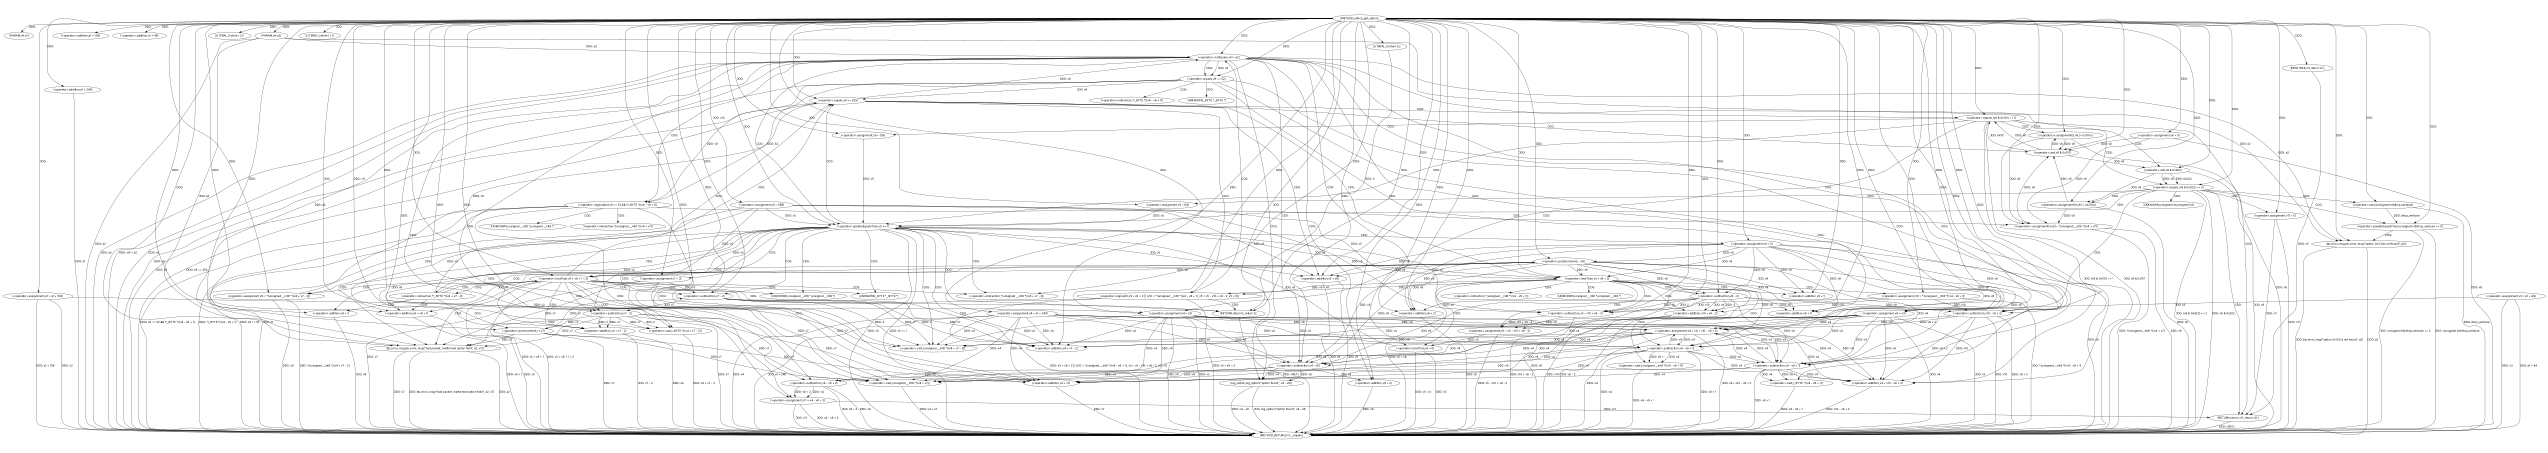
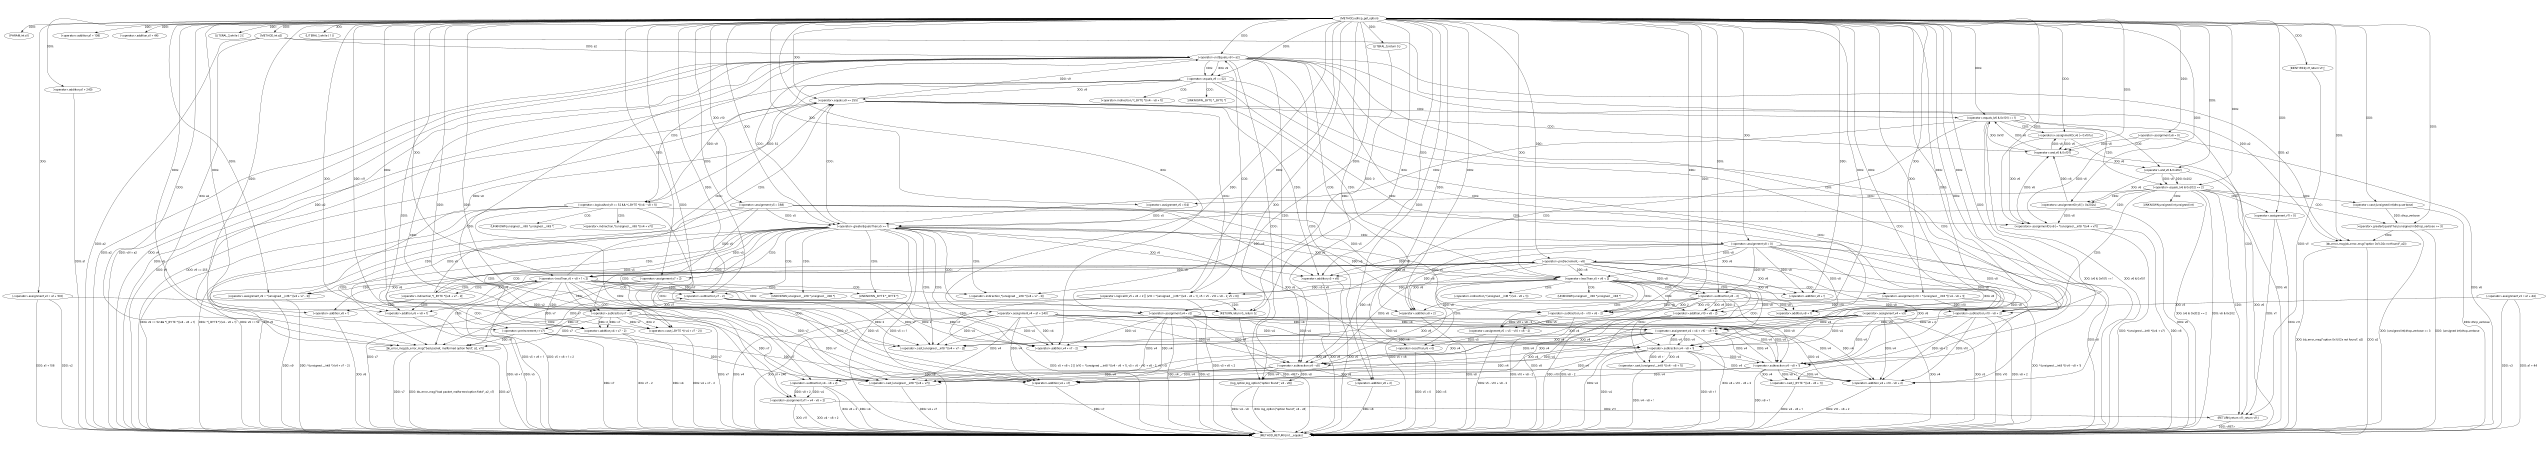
  digraph {
    fontname=Inter
    node [fontname=Inter]
    edge [fontname=Inter]
    n1 [label="(METHOD,udhcp_get_option)"]
    n2 [label="(PARAM,int a1)"]
-   n3 [label="(PARAM,int a2)"]
+   n3 [label="(METHOD,int a2)"]
    n4 [label="(<operator>.assignment,v2 = a1 + 108)"]
    n5 [label="(<operator>.addition,a1 + 108)"]
    n6 [label="(<operator>.addition,a1 + 44)"]
    n7 [label="(<operator>.assignment,v4 = a1 + 240)"]
    n8 [label="(<operator>.addition,a1 + 240)"]
    n9 [label="(<operator>.assignment,v5 = 388)"]
    n10 [label="(<operator>.assignment,v6 = 0)"]
    n11 [label="(LITERAL,2,while ( 2 ))"]
    n12 [label="(<operator>.assignment,v7 = 2)"]
    n13 [label="(<operator>.assignment,v8 = 0)"]
    n14 [label="(LITERAL,1,while ( 1 ))"]
    n15 [label="(<operator>.assignment,v9 = *(unsigned __int8 *)(v4 + v7 - 2))"]
    n16 [label="(<operator>.cast,(unsigned __int8 *)(v4 + v7 - 2))"]
    n17 [label="(<operator>.addition,v4 + v7 - 2)"]
    n18 [label="(<operator>.subtraction,v7 - 2)"]
    n19 [label="(<operator>.cast,(_BYTE *)(v4 + v7 - 2))"]
    n20 [label="(<operator>.addition,v4 + v7 - 2)"]
    n21 [label="(<operator>.subtraction,v7 - 2)"]
    n22 [label="(<operator>.preDecrement,--v8)"]
    n23 [label="(<operator>.preIncrement,++v7)"]
    n24 [label="(<operator>.lessThan,v5 + v8 + 1 < 2)"]
    n25 [label="(<operator>.addition,v5 + v8 + 1)"]
    n26 [label="(<operator>.addition,v8 + 1)"]
    n27 [label="(<operator>.equals,v9 == 255)"]
    n28 [label="(<operator>.equals,(v6 & 0x101) == 1)"]
    n29 [label="(<operator>.and,v6 & 0x101)"]
    n30 [label="(<operators>.assignmentOr,v6 |= 0x101u)"]
-   n31 [label="(<operator>.assignment,v5 = 128)"]
    n32 [label="(<operator>.assignment,v4 = v2)"]
    n33 [label="(<operator>.equals,(v6 & 0x202) == 2)"]
    n34 [label="(<operator>.and,v6 & 0x202)"]
    n35 [label="(<operators>.assignmentOr,v6 |= 0x202u)"]
    n36 [label="(<operator>.assignment,v5 = 64)"]
    n37 [label="(<operator>.assignment,v4 = v3)"]
    n38 [label="(<operator>.assignment,v11 = 0)"]
    n39 [label="(<operator>.greaterEqualsThan,(unsigned int)dhcp_verbose >= 3)"]
    n40 [label="(<operator>.cast,(unsigned int)dhcp_verbose)"]
    n41 [label="(bb_error_msg,bb_error_msg(\"option 0x%02x not found\", a2))"]
    n42 [label="(<operator>.lessThan,v5 + v8 < 2)"]
    n43 [label="(<operator>.addition,v5 + v8)"]
    n44 [label="(<operator>.assignment,v10 = *(unsigned __int8 *)(v4 - v8 + 1))"]
    n45 [label="(<operator>.subtraction,v4 - v8 + 1)"]
    n46 [label="(<operator>.addition,v8 + 1)"]
    n47 [label="(<operator>.assignment,v5 = v5 - v10 + v8 - 2)"]
    n48 [label="(<operator>.subtraction,v5 - v10 + v8 - 2)"]
    n49 [label="(<operator>.addition,v10 + v8 - 2)"]
    n50 [label="(<operator>.subtraction,v8 - 2)"]
    n51 [label="(<operator>.lessThan,v5 < 0)"]
    n52 [label="(bb_error_msg,bb_error_msg(\"bad packet, malformed option field\", a2, v7))"]
    n53 [label="(RETURN,return 0;,return 0;)"]
    n54 [label="(LITERAL,0,return 0;)"]
    n55 [label="(<operator>.notEquals,v9 != a2)"]
    n56 [label="(<operator>.equals,v9 == 52)"]
    n57 [label="(<operator>.subtraction,v4 - v8 + 1)"]
    n58 [label="(<operator>.addition,v8 + 1)"]
    n59 [label="(<operators>.assignmentOr,v6 |= *(unsigned __int8 *)(v4 + v7))"]
    n60 [label="(<operator>.cast,(unsigned __int8 *)(v4 + v7))"]
    n61 [label="(<operator>.addition,v4 + v7)"]
    n62 [label="(<operator>.assignment,v4 = v4 + v10 - v8 + 2)"]
    n63 [label="(<operator>.addition,v4 + v10 - v8 + 2)"]
    n64 [label="(<operator>.subtraction,v10 - v8 + 2)"]
    n65 [label="(<operator>.addition,v8 + 2)"]
    n66 [label="(<operator>.greaterEqualsThan,v5 >= 1)"]
    n67 [label="(log_option,log_option(\"option found\", v4 - v8))"]
    n68 [label="(<operator>.subtraction,v4 - v8)"]
    n69 [label="(<operator>.assignment,v11 = v4 - v8 + 2)"]
    n70 [label="(<operator>.subtraction,v4 - v8 + 2)"]
    n71 [label="(<operator>.addition,v8 + 2)"]
    n72 [label="(IDENTIFIER,v11,return v11;)"]
    n73 [label="(<operator>.indirection,*(unsigned __int8 *)(v4 + v7 - 2))"]
    n74 [label="(METHOD_RETURN,int __equals)"]
    n75 [label="(<operator>.assignment,v3 = a1 + 44)"]
    n76 [label="(UNKNOWN,unsigned __int8 *,unsigned __int8 *)"]
    n77 [label="(<operator>.indirection,*(_BYTE *)(v4 + v7 - 2))"]
    n78 [label="(UNKNOWN,_BYTE *,_BYTE *)"]
    n79 [label="(<operator>.logicalOr,v5 + v8 < 2 || (v10 = *(unsigned __int8 *)(v4 - v8 + 1), v5 = v5 - v10 + v8 - 2, v5 < 0))"]
    n80 [label="(RETURN,return v11;,return v11;)"]
    n81 [label="(UNKNOWN,unsigned int,unsigned int)"]
    n82 [label="(<operator>.cast,(unsigned __int8 *)(v4 - v8 + 1))"]
    n83 [label="(<operator>.indirection,*(unsigned __int8 *)(v4 - v8 + 1))"]
    n84 [label="(UNKNOWN,unsigned __int8 *,unsigned __int8 *)"]
    n85 [label="(<operator>.logicalAnd,v9 == 52 && *(_BYTE *)(v4 - v8 + 1))"]
    n86 [label="(<operator>.cast,(_BYTE *)(v4 - v8 + 1))"]
    n87 [label="(<operator>.indirection,*(_BYTE *)(v4 - v8 + 1))"]
    n88 [label="(UNKNOWN,_BYTE *,_BYTE *)"]
    n89 [label="(<operator>.indirection,*(unsigned __int8 *)(v4 + v7))"]
    n90 [label="(UNKNOWN,unsigned __int8 *,unsigned __int8 *)"]
    n1 -> n2 [label="DDG: "]
    n1 -> n3 [label="DDG: "]
    n1 -> n4 [label="DDG: "]
    n1 -> n5 [label="DDG: "]
    n1 -> n6 [label="DDG: "]
    n1 -> n7 [label="DDG: "]
    n1 -> n8 [label="DDG: "]
    n1 -> n9 [label="DDG: v10"]
    n1 -> n10 [label="DDG: "]
    n1 -> n11 [label="DDG: "]
    n1 -> n12 [label="DDG: "]
    n1 -> n13 [label="DDG: "]
    n1 -> n14 [label="DDG: "]
    n1 -> n15 [label="DDG: "]
    n1 -> n16 [label="DDG: "]
    n1 -> n17 [label="DDG: "]
    n1 -> n18 [label="DDG: "]
    n1 -> n19 [label="DDG: v11"]
    n1 -> n20 [label="DDG: "]
    n1 -> n21 [label="DDG: "]
    n1 -> n22 [label="DDG: "]
    n1 -> n23 [label="DDG: "]
    n1 -> n24 [label="DDG: "]
    n1 -> n25 [label="DDG: "]
    n1 -> n26 [label="DDG: "]
    n1 -> n27 [label="DDG: "]
    n1 -> n28 [label="DDG: "]
    n1 -> n29 [label="DDG: "]
    n1 -> n30 [label="DDG: "]
-   n1 -> n31 [label="DDG: "]
    n1 -> n32 [label="DDG: "]
    n1 -> n33 [label="DDG: "]
    n1 -> n34 [label="DDG: "]
    n1 -> n35 [label="DDG: "]
    n1 -> n36 [label="DDG: "]
    n1 -> n37 [label="DDG: "]
    n1 -> n38 [label="DDG: "]
    n1 -> n39 [label="DDG: "]
    n1 -> n40 [label="DDG: "]
    n1 -> n41 [label="DDG: "]
    n1 -> n42 [label="DDG: "]
    n1 -> n43 [label="DDG: "]
    n1 -> n44 [label="DDG: "]
    n1 -> n45 [label="DDG: "]
    n1 -> n46 [label="DDG: "]
    n1 -> n47 [label="DDG: "]
    n1 -> n48 [label="DDG: "]
    n1 -> n49 [label="DDG: "]
    n1 -> n50 [label="DDG: "]
    n1 -> n51 [label="DDG: "]
    n1 -> n52 [label="DDG: "]
    n1 -> n53 [label="DDG: "]
    n1 -> n54 [label="DDG: "]
    n1 -> n55 [label="DDG: "]
    n1 -> n56 [label="DDG: "]
    n1 -> n57 [label="DDG: "]
    n1 -> n58 [label="DDG: "]
    n1 -> n59 [label="DDG: "]
    n1 -> n60 [label="DDG: "]
    n1 -> n61 [label="DDG: "]
    n1 -> n62 [label="DDG: "]
    n1 -> n63 [label="DDG: "]
    n1 -> n64 [label="DDG: "]
    n1 -> n65 [label="DDG: "]
    n1 -> n66 [label="DDG: "]
    n1 -> n67 [label="DDG: "]
    n1 -> n68 [label="DDG: "]
    n1 -> n69 [label="DDG: "]
    n1 -> n70 [label="DDG: "]
    n1 -> n71 [label="DDG: "]
    n1 -> n72 [label="DDG: "]
    n1 -> n73 [label="DDG: "]
    n3 -> n41 [label="DDG: a2"]
    n3 -> n52 [label="DDG: a2"]
    n3 -> n55 [label="DDG: a2"]
    n3 -> n74 [label="DDG: a2"]
    n4 -> n32 [label="DDG: v2"]
    n4 -> n74 [label="DDG: a1 + 108"]
    n4 -> n74 [label="DDG: v2"]
    n7 -> n16 [label="DDG: v4"]
    n7 -> n17 [label="DDG: v4"]
    n7 -> n45 [label="DDG: v4"]
    n7 -> n57 [label="DDG: v4"]
    n7 -> n60 [label="DDG: v4"]
    n7 -> n61 [label="DDG: v4"]
    n7 -> n62 [label="DDG: v4"]
    n7 -> n63 [label="DDG: v4"]
    n7 -> n68 [label="DDG: v4"]
    n7 -> n74 [label="DDG: v4"]
    n7 -> n74 [label="DDG: a1 + 240"]
    n8 -> n74 [label="DDG: a1"]
    n9 -> n24 [label="DDG: v5"]
    n9 -> n25 [label="DDG: v5"]
    n9 -> n42 [label="DDG: v5"]
    n9 -> n43 [label="DDG: v5"]
    n9 -> n48 [label="DDG: v5"]
    n9 -> n66 [label="DDG: v5"]
    n9 -> n74 [label="DDG: v5"]
    n10 -> n29 [label="DDG: v6"]
    n10 -> n59 [label="DDG: v6"]
    n10 -> n74 [label="DDG: v6"]
    n12 -> n18 [label="DDG: v7"]
    n12 -> n52 [label="DDG: v7"]
    n12 -> n60 [label="DDG: v7"]
    n12 -> n61 [label="DDG: v7"]
    n12 -> n74 [label="DDG: v7"]
    n13 -> n22 [label="DDG: v8"]
    n13 -> n42 [label="DDG: v8"]
    n13 -> n43 [label="DDG: v8"]
    n13 -> n45 [label="DDG: v8"]
    n13 -> n46 [label="DDG: v8"]
    n13 -> n50 [label="DDG: v8"]
    n13 -> n57 [label="DDG: v8"]
    n13 -> n58 [label="DDG: v8"]
    n13 -> n64 [label="DDG: v8"]
    n13 -> n65 [label="DDG: v8"]
    n13 -> n68 [label="DDG: v8"]
    n13 -> n74 [label="DDG: v8"]
    n15 -> n27 [label="DDG: v9"]
    n15 -> n74 [label="DDG: v9"]
    n15 -> n74 [label="DDG: *(unsigned __int8 *)(v4 + v7 - 2)"]
    n18 -> n16 [label="DDG: v7"]
    n18 -> n16 [label="DDG: 2"]
    n18 -> n17 [label="DDG: v7"]
    n18 -> n17 [label="DDG: 2"]
    n18 -> n21 [label="DDG: v7"]
    n19 -> n74 [label="DDG: v4 + v7 - 2"]
    n20 -> n74 [label="DDG: v7 - 2"]
    n20 -> n74 [label="DDG: v4"]
    n21 -> n19 [label="DDG: v7"]
    n21 -> n19 [label="DDG: 2"]
    n21 -> n20 [label="DDG: v7"]
    n21 -> n20 [label="DDG: 2"]
    n21 -> n23 [label="DDG: v7"]
    n21 -> n52 [label="DDG: v7"]
    n21 -> n60 [label="DDG: v7"]
    n21 -> n61 [label="DDG: v7"]
    n21 -> n74 [label="DDG: v7"]
    n22 -> n24 [label="DDG: v8"]
    n22 -> n25 [label="DDG: v8"]
    n22 -> n26 [label="DDG: v8"]
    n22 -> n42 [label="DDG: v8"]
    n22 -> n43 [label="DDG: v8"]
    n22 -> n45 [label="DDG: v8"]
    n22 -> n46 [label="DDG: v8"]
    n22 -> n50 [label="DDG: v8"]
    n22 -> n57 [label="DDG: v8"]
    n22 -> n58 [label="DDG: v8"]
    n22 -> n64 [label="DDG: v8"]
    n22 -> n65 [label="DDG: v8"]
    n22 -> n68 [label="DDG: v8"]
    n23 -> n18 [label="DDG: v7"]
    n23 -> n52 [label="DDG: v7"]
    n23 -> n60 [label="DDG: v7"]
    n23 -> n61 [label="DDG: v7"]
    n23 -> n74 [label="DDG: v7"]
    n24 -> n15 [label="CDG: "]
    n24 -> n16 [label="CDG: "]
    n24 -> n17 [label="CDG: "]
    n24 -> n18 [label="CDG: "]
    n24 -> n19 [label="CDG: "]
    n24 -> n20 [label="CDG: "]
    n24 -> n21 [label="CDG: "]
    n24 -> n27 [label="CDG: "]
    n24 -> n52 [label="CDG: "]
    n24 -> n53 [label="CDG: "]
    n24 -> n73 [label="CDG: "]
    n24 -> n74 [label="DDG: v5 + v8 + 1"]
    n24 -> n74 [label="DDG: v5 + v8 + 1 < 2"]
    n24 -> n76 [label="CDG: "]
    n24 -> n77 [label="CDG: "]
    n24 -> n78 [label="CDG: "]
    n25 -> n74 [label="DDG: v5"]
    n25 -> n74 [label="DDG: v8 + 1"]
    n26 -> n74 [label="DDG: v8"]
    n27 -> n28 [label="CDG: "]
    n27 -> n29 [label="CDG: "]
    n27 -> n42 [label="CDG: "]
    n27 -> n43 [label="CDG: "]
    n27 -> n55 [label="DDG: v9"]
    n27 -> n74 [label="DDG: v9"]
    n27 -> n74 [label="DDG: v9 == 255"]
    n27 -> n79 [label="CDG: "]
    n28 -> n30 [label="CDG: "]
-   n28 -> n31 [label="CDG: "]
    n28 -> n32 [label="CDG: "]
    n28 -> n33 [label="CDG: "]
    n28 -> n34 [label="CDG: "]
    n28 -> n66 [label="CDG: "]
    n28 -> n74 [label="DDG: v6 & 0x101"]
    n28 -> n74 [label="DDG: (v6 & 0x101) == 1"]
    n29 -> n28 [label="DDG: v6"]
    n29 -> n28 [label="DDG: 0x101"]
    n29 -> n30 [label="DDG: v6"]
    n29 -> n34 [label="DDG: v6"]
    n30 -> n29 [label="DDG: v6"]
    n30 -> n59 [label="DDG: v6"]
    n30 -> n74 [label="DDG: v6"]
-   n31 -> n66 [label="DDG: v5"]
    n32 -> n16 [label="DDG: v4"]
    n32 -> n17 [label="DDG: v4"]
    n32 -> n45 [label="DDG: v4"]
    n32 -> n57 [label="DDG: v4"]
    n32 -> n60 [label="DDG: v4"]
    n32 -> n61 [label="DDG: v4"]
    n32 -> n62 [label="DDG: v4"]
    n32 -> n63 [label="DDG: v4"]
    n32 -> n68 [label="DDG: v4"]
    n32 -> n74 [label="DDG: v2"]
    n32 -> n74 [label="DDG: v4"]
    n33 -> n35 [label="CDG: "]
    n33 -> n36 [label="CDG: "]
    n33 -> n37 [label="CDG: "]
    n33 -> n38 [label="CDG: "]
    n33 -> n39 [label="CDG: "]
    n33 -> n40 [label="CDG: "]
    n33 -> n66 [label="CDG: "]
    n33 -> n74 [label="DDG: (v6 & 0x202) == 2"]
    n33 -> n74 [label="DDG: v6 & 0x202"]
    n33 -> n80 [label="CDG: "]
    n33 -> n81 [label="CDG: "]
    n34 -> n33 [label="DDG: v6"]
    n34 -> n33 [label="DDG: 0x202"]
    n34 -> n35 [label="DDG: v6"]
    n34 -> n74 [label="DDG: v6"]
    n35 -> n29 [label="DDG: v6"]
    n35 -> n59 [label="DDG: v6"]
    n35 -> n74 [label="DDG: v6"]
    n36 -> n66 [label="DDG: v5"]
    n37 -> n16 [label="DDG: v4"]
    n37 -> n17 [label="DDG: v4"]
    n37 -> n45 [label="DDG: v4"]
    n37 -> n57 [label="DDG: v4"]
    n37 -> n60 [label="DDG: v4"]
    n37 -> n61 [label="DDG: v4"]
    n37 -> n62 [label="DDG: v4"]
    n37 -> n63 [label="DDG: v4"]
    n37 -> n68 [label="DDG: v4"]
    n37 -> n74 [label="DDG: v4"]
    n37 -> n74 [label="DDG: v3"]
    n38 -> n74 [label="DDG: v11"]
    n38 -> n80 [label="DDG: v11"]
    n39 -> n41 [label="CDG: "]
    n39 -> n74 [label="DDG: (unsigned int)dhcp_verbose >= 3"]
    n39 -> n74 [label="DDG: (unsigned int)dhcp_verbose"]
    n40 -> n39 [label="DDG: dhcp_verbose"]
    n40 -> n74 [label="DDG: dhcp_verbose"]
    n41 -> n74 [label="DDG: bb_error_msg(\"option 0x%02x not found\", a2)"]
    n41 -> n74 [label="DDG: a2"]
    n42 -> n44 [label="CDG: "]
    n42 -> n45 [label="CDG: "]
    n42 -> n46 [label="CDG: "]
    n42 -> n47 [label="CDG: "]
    n42 -> n48 [label="CDG: "]
    n42 -> n49 [label="CDG: "]
    n42 -> n50 [label="CDG: "]
    n42 -> n51 [label="CDG: "]
    n42 -> n74 [label="DDG: v5 + v8"]
    n42 -> n79 [label="DDG: v5 + v8"]
    n42 -> n79 [label="DDG: 2"]
    n42 -> n82 [label="CDG: "]
    n42 -> n83 [label="CDG: "]
    n42 -> n84 [label="CDG: "]
    n43 -> n74 [label="DDG: v8"]
    n43 -> n74 [label="DDG: v5"]
    n44 -> n48 [label="DDG: v10"]
    n44 -> n49 [label="DDG: v10"]
    n44 -> n64 [label="DDG: v10"]
    n44 -> n74 [label="DDG: *(unsigned __int8 *)(v4 - v8 + 1)"]
    n45 -> n57 [label="DDG: v4"]
    n45 -> n60 [label="DDG: v4"]
    n45 -> n61 [label="DDG: v4"]
    n45 -> n62 [label="DDG: v4"]
    n45 -> n63 [label="DDG: v4"]
    n45 -> n68 [label="DDG: v4"]
    n45 -> n74 [label="DDG: v8 + 1"]
    n45 -> n74 [label="DDG: v4"]
    n45 -> n82 [label="DDG: v4"]
    n45 -> n82 [label="DDG: v8 + 1"]
    n47 -> n51 [label="DDG: v5"]
    n47 -> n74 [label="DDG: v5 - v10 + v8 - 2"]
    n48 -> n47 [label="DDG: v5"]
    n48 -> n47 [label="DDG: v10 + v8 - 2"]
    n48 -> n74 [label="DDG: v10 + v8 - 2"]
    n49 -> n74 [label="DDG: v8 - 2"]
    n49 -> n74 [label="DDG: v10"]
    n50 -> n48 [label="DDG: v8"]
    n50 -> n48 [label="DDG: 2"]
    n50 -> n49 [label="DDG: v8"]
    n50 -> n49 [label="DDG: 2"]
    n50 -> n57 [label="DDG: v8"]
    n50 -> n58 [label="DDG: v8"]
    n50 -> n64 [label="DDG: v8"]
    n50 -> n65 [label="DDG: v8"]
    n50 -> n68 [label="DDG: v8"]
    n50 -> n74 [label="DDG: v8"]
    n51 -> n66 [label="DDG: v5"]
    n51 -> n74 [label="DDG: v5 < 0"]
    n51 -> n74 [label="DDG: v5"]
    n52 -> n74 [label="DDG: bb_error_msg(\"bad packet, malformed option field\", a2, v7)"]
    n52 -> n74 [label="DDG: a2"]
    n52 -> n74 [label="DDG: v7"]
    n53 -> n74 [label="DDG: <RET>"]
    n54 -> n53 [label="DDG: 0"]
    n55 -> n41 [label="DDG: a2"]
    n55 -> n52 [label="DDG: a2"]
    n55 -> n56 [label="DDG: v9"]
    n55 -> n56 [label="CDG: "]
    n55 -> n62 [label="CDG: "]
    n55 -> n63 [label="CDG: "]
    n55 -> n64 [label="CDG: "]
    n55 -> n65 [label="CDG: "]
    n55 -> n66 [label="CDG: "]
    n55 -> n67 [label="CDG: "]
    n55 -> n68 [label="CDG: "]
    n55 -> n69 [label="CDG: "]
    n55 -> n70 [label="CDG: "]
    n55 -> n71 [label="CDG: "]
    n55 -> n74 [label="DDG: a2"]
    n55 -> n74 [label="DDG: v9 != a2"]
    n55 -> n74 [label="DDG: v9"]
    n55 -> n80 [label="CDG: "]
    n55 -> n85 [label="CDG: "]
    n56 -> n27 [label="DDG: v9"]
    n56 -> n57 [label="CDG: "]
    n56 -> n58 [label="CDG: "]
    n56 -> n74 [label="DDG: v9"]
    n56 -> n85 [label="DDG: v9"]
    n56 -> n85 [label="DDG: 52"]
    n56 -> n86 [label="CDG: "]
    n56 -> n87 [label="CDG: "]
    n56 -> n88 [label="CDG: "]
    n57 -> n60 [label="DDG: v4"]
    n57 -> n61 [label="DDG: v4"]
    n57 -> n62 [label="DDG: v4"]
    n57 -> n63 [label="DDG: v4"]
    n57 -> n74 [label="DDG: v8 + 1"]
    n57 -> n86 [label="DDG: v4"]
    n57 -> n86 [label="DDG: v8 + 1"]
    n59 -> n29 [label="DDG: v6"]
    n59 -> n74 [label="DDG: v6"]
    n59 -> n74 [label="DDG: *(unsigned __int8 *)(v4 + v7)"]
    n60 -> n74 [label="DDG: v4 + v7"]
    n61 -> n74 [label="DDG: v7"]
    n62 -> n16 [label="DDG: v4"]
    n62 -> n17 [label="DDG: v4"]
    n62 -> n45 [label="DDG: v4"]
    n62 -> n57 [label="DDG: v4"]
    n62 -> n60 [label="DDG: v4"]
    n62 -> n61 [label="DDG: v4"]
    n62 -> n63 [label="DDG: v4"]
    n62 -> n68 [label="DDG: v4"]
    n62 -> n74 [label="DDG: v4"]
    n62 -> n74 [label="DDG: v4 + v10 - v8 + 2"]
    n63 -> n74 [label="DDG: v10 - v8 + 2"]
    n64 -> n62 [label="DDG: v10"]
    n64 -> n62 [label="DDG: v8 + 2"]
    n64 -> n63 [label="DDG: v10"]
    n64 -> n63 [label="DDG: v8 + 2"]
    n64 -> n74 [label="DDG: v10"]
    n64 -> n74 [label="DDG: v8 + 2"]
    n65 -> n74 [label="DDG: v8"]
    n66 -> n12 [label="CDG: "]
    n66 -> n13 [label="CDG: "]
    n66 -> n15 [label="CDG: "]
    n66 -> n16 [label="CDG: "]
    n66 -> n17 [label="CDG: "]
    n66 -> n18 [label="CDG: "]
    n66 -> n19 [label="CDG: "]
    n66 -> n20 [label="CDG: "]
    n66 -> n21 [label="CDG: "]
    n66 -> n24 [label="DDG: v5"]
    n66 -> n25 [label="DDG: v5"]
    n66 -> n27 [label="CDG: "]
    n66 -> n42 [label="DDG: v5"]
    n66 -> n43 [label="DDG: v5"]
    n66 -> n48 [label="DDG: v5"]
    n66 -> n52 [label="CDG: "]
    n66 -> n53 [label="CDG: "]
    n66 -> n73 [label="CDG: "]
    n66 -> n74 [label="DDG: v5"]
    n66 -> n74 [label="DDG: v5 >= 1"]
    n66 -> n76 [label="CDG: "]
    n66 -> n77 [label="CDG: "]
    n66 -> n78 [label="CDG: "]
    n67 -> n74 [label="DDG: v4 - v8"]
    n67 -> n74 [label="DDG: log_option(\"option found\", v4 - v8)"]
    n68 -> n67 [label="DDG: v4"]
    n68 -> n67 [label="DDG: v8"]
    n68 -> n70 [label="DDG: v4"]
    n68 -> n70 [label="DDG: v8"]
    n68 -> n71 [label="DDG: v8"]
    n69 -> n74 [label="DDG: v4 - v8 + 2"]
    n69 -> n74 [label="DDG: v11"]
    n69 -> n80 [label="DDG: v11"]
    n70 -> n69 [label="DDG: v4"]
    n70 -> n69 [label="DDG: v8 + 2"]
    n70 -> n74 [label="DDG: v8 + 2"]
    n70 -> n74 [label="DDG: v4"]
    n71 -> n74 [label="DDG: v8"]
    n72 -> n80 [label="DDG: v11"]
    n75 -> n37 [label="DDG: v3"]
    n75 -> n74 [label="DDG: v3"]
    n75 -> n74 [label="DDG: a1 + 44"]
    n77 -> n22 [label="CDG: "]
    n77 -> n23 [label="CDG: "]
    n77 -> n24 [label="CDG: "]
    n77 -> n25 [label="CDG: "]
    n77 -> n26 [label="CDG: "]
    n77 -> n27 [label="CDG: "]
    n79 -> n52 [label="CDG: "]
    n79 -> n53 [label="CDG: "]
    n79 -> n55 [label="CDG: "]
    n79 -> n74 [label="DDG: v5 + v8 < 2 || (v10 = *(unsigned __int8 *)(v4 - v8 + 1), v5 = v5 - v10 + v8 - 2, v5 < 0)"]
    n79 -> n74 [label="DDG: v5 + v8 < 2"]
    n80 -> n74 [label="DDG: <RET>"]
    n82 -> n74 [label="DDG: v4 - v8 + 1"]
    n85 -> n59 [label="CDG: "]
    n85 -> n60 [label="CDG: "]
    n85 -> n61 [label="CDG: "]
    n85 -> n74 [label="DDG: v9 == 52 && *(_BYTE *)(v4 - v8 + 1)"]
    n85 -> n74 [label="DDG: v9 == 52"]
    n85 -> n74 [label="DDG: *(_BYTE *)(v4 - v8 + 1)"]
    n85 -> n89 [label="CDG: "]
    n85 -> n90 [label="CDG: "]
    n86 -> n74 [label="DDG: v4 - v8 + 1"]
  }
